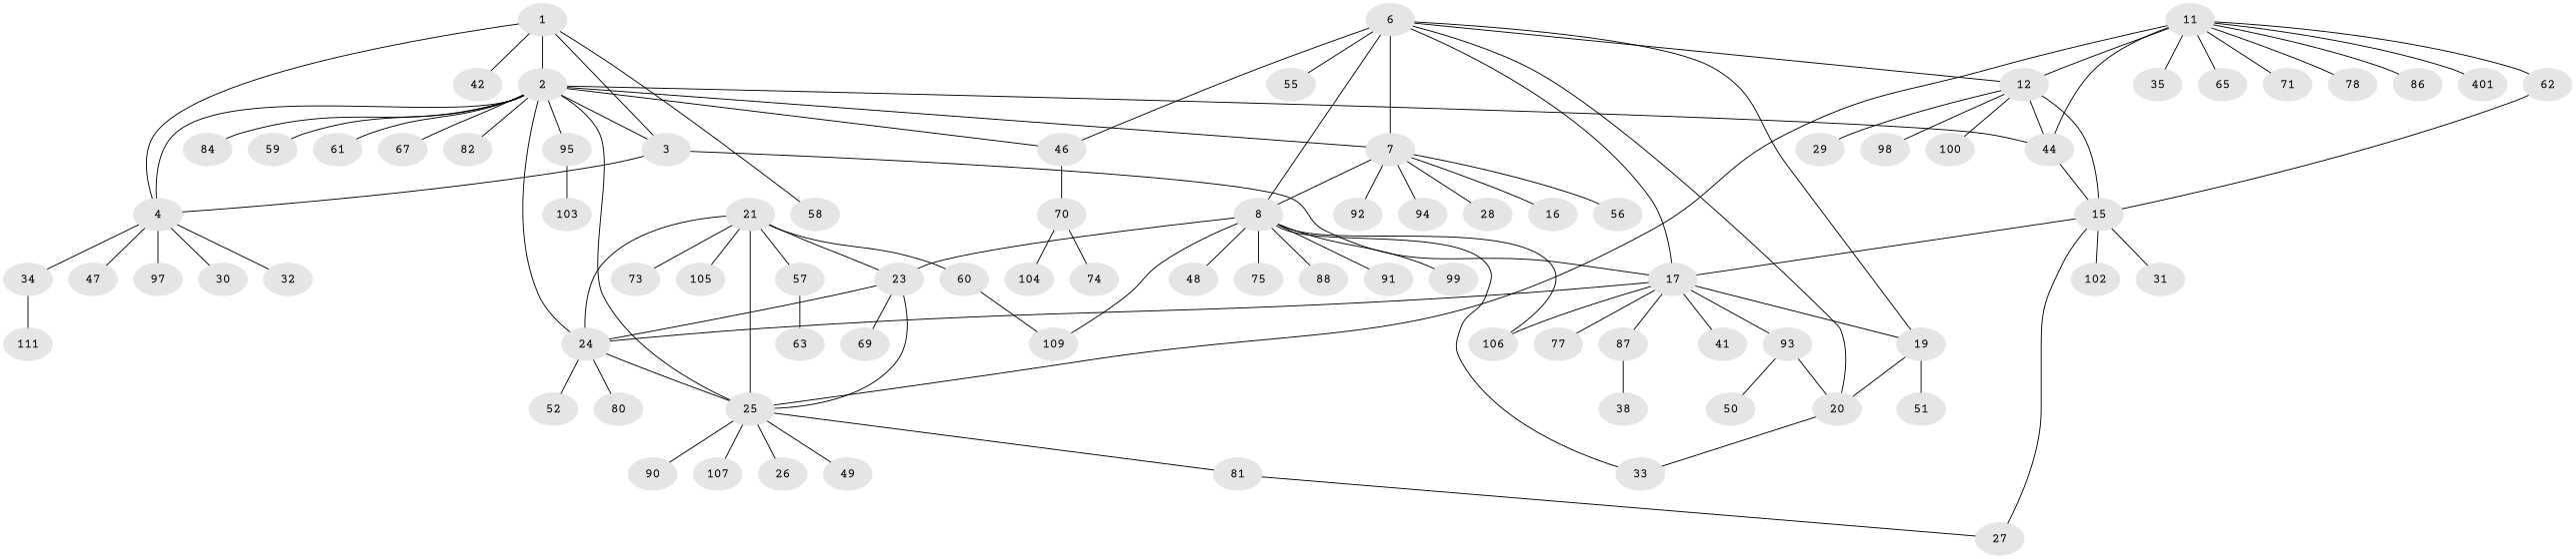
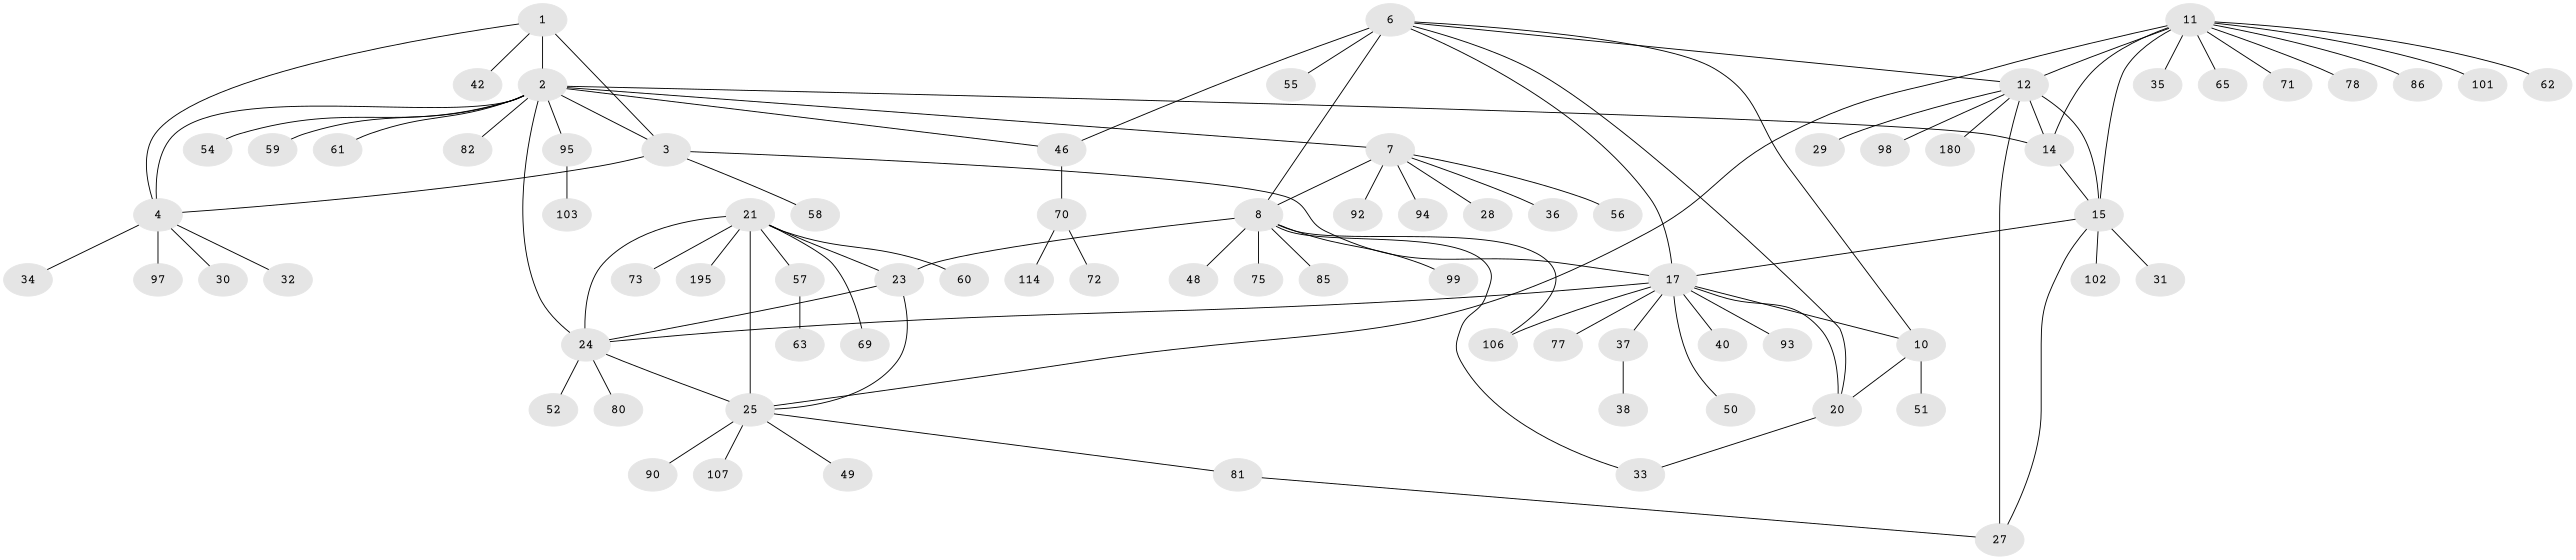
  graph {
    fontname="Courier Prime"
    node [color=gray90 fontname="Courier Prime" style=filled]
    edge [fontname="Courier Prime"]
    1 [super="+44"]
    2 [super="+5"]
    3 [super="+79"]
    4 [super="+89"]
    42
    58 [super="+96"]
    7 [super="+10"]
-   14 [label=44]
+   14
    24 [super="+39"]
    25 [super="+74"]
    46
-   54 [label=84]
+   54
    59
    61
-   67
    82
    95
    17 [super="+18"]
    30
    32
    34
-   47
    97
    8 [super="+9"]
    28
-   36 [label=16]
+   36
    56
    92
    94
    15 [super="+45"]
    52
    n32 [label=80]
-   26 [super="+53"]
    49
    81
    90
    107
    70 [super="+76"]
    103
-   19
+   19 [label=10]
    20 [super="+88"]
    106
-   37 [label=87]
-   41
+   37
+   41 [label=40]
    50
    77
    93
-   111
    6 [super="+16"]
    12 [super="+13"]
    55
    23 [super="+84"]
    33
    48
    75
-   85 [label=88]
-   91
+   85
    99
-   109
    27 [super="+80"]
    29
    98
-   100
+   100 [label=180]
    51 [super="+64"]
    69
    11 [super="+43"]
    35
    62
    65 [super="+87"]
    71
    78 [super="+108"]
    86 [super="+110"]
-   101 [label=401]
+   101
    31
    102
    38
    21 [super="+22"]
    57
    60 [super="+66"]
    73
-   105
+   105 [label=195]
    63
-   72 [label=74]
-   104
+   72
+   104 [label=114]
    1 -- 2 [weight=2]
    1 -- 3
    1 -- 4
    1 -- 42
-   1 -- 58
+   3 -- 58
    2 -- 3 [weight=2]
    2 -- 4 [weight=2]
    2 -- 7
    2 -- 14
    2 -- 24
-   2 -- 25
    2 -- 46
    2 -- 54
    2 -- 59
    2 -- 61
-   2 -- 67
    2 -- 82
    2 -- 95
    3 -- 4
    3 -- 17
    4 -- 30
    4 -- 32
    4 -- 34
-   4 -- 47
    4 -- 97
    7 -- 8 [weight=4]
    7 -- 28
    7 -- 36
    7 -- 56
    7 -- 92
    7 -- 94
    14 -- 15
    24 -- 25
    24 -- 52
    24 -- n32
-   25 -- 26
    25 -- 49
    25 -- 81
    25 -- 90
    25 -- 107
    46 -- 70
    95 -- 103
    17 -- 24
    17 -- 19 [weight=2]
-   93 -- 20 [weight=2]
+   17 -- 20 [weight=2]
    17 -- 106
    17 -- 37
    17 -- 41
-   93 -- 50
+   17 -- 50
    17 -- 77
    17 -- 93
-   34 -- 111
    8 -- 106
    8 -- 23
    8 -- 33
    8 -- 48
    8 -- 75
    8 -- 85
-   8 -- 91
    8 -- 99
-   8 -- 109
    15 -- 17
    15 -- 27
    15 -- 31
    15 -- 102
    81 -- 27
    70 -- 72
    70 -- 104
    19 -- 20
    19 -- 51
    20 -- 33
    37 -- 38
-   6 -- 7 [weight=2]
    6 -- 46
    6 -- 17 [weight=2]
    6 -- 8 [weight=2]
    6 -- 19
    6 -- 20
    6 -- 12
    6 -- 55
    12 -- 14 [weight=2]
    12 -- 15 [weight=2]
+   12 -- 27
    12 -- 29
    12 -- 98
    12 -- 100
    23 -- 24
    23 -- 25
-   23 -- 69
+   21 -- 69
    11 -- 14
    11 -- 25
-   62 -- 15
+   11 -- 15
    11 -- 12 [weight=2]
    11 -- 35
    11 -- 62
    11 -- 65
    11 -- 71
    11 -- 78
    11 -- 86
    11 -- 101
    21 -- 24 [weight=2]
    21 -- 25 [weight=2]
    21 -- 23 [weight=2]
    21 -- 57
    21 -- 60
    21 -- 73
    21 -- 105
    57 -- 63
-   60 -- 109
  }
